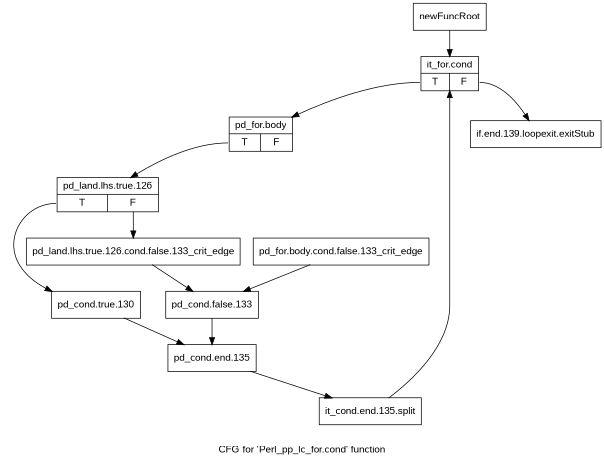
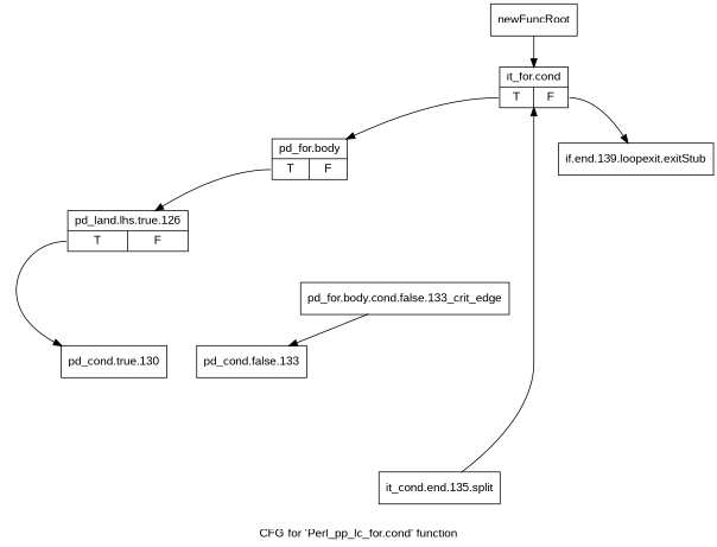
  digraph {
    fontname="Liberation Sans"
    label="CFG for 'Perl_pp_lc_for.cond' function"
    node [fontname="Liberation Sans" shape=record]
    edge [fontname="Liberation Sans"]
    n1 [label="{newFuncRoot}"]
    n2 [label="{it_for.cond|{<s0>T|<s1>F}}"]
    n3 [label="{if.end.139.loopexit.exitStub}"]
    n4 [label="{pd_for.body|{<s0>T|<s1>F}}"]
    n5 [label="{pd_land.lhs.true.126|{<s0>T|<s1>F}}"]
    n6 [label="{pd_cond.true.130}"]
-   n7 [label="{pd_land.lhs.true.126.cond.false.133_crit_edge}"]
    n8 [label="{pd_for.body.cond.false.133_crit_edge}"]
    n9 [label="{pd_cond.false.133}"]
-   n10 [label="{pd_cond.end.135}"]
    n11 [label="{it_cond.end.135.split}"]
    n1 -> n2
    n2 -> n3 [tailport=s1]
    n2 -> n4 [tailport=s0]
    n4 -> n5 [tailport=s0]
    n5 -> n6 [tailport=s0]
-   n5 -> n7 [tailport=s1]
-   n6 -> n10
-   n7 -> n9
    n8 -> n9
-   n9 -> n10
-   n10 -> n11
    n11 -> n2
  }
